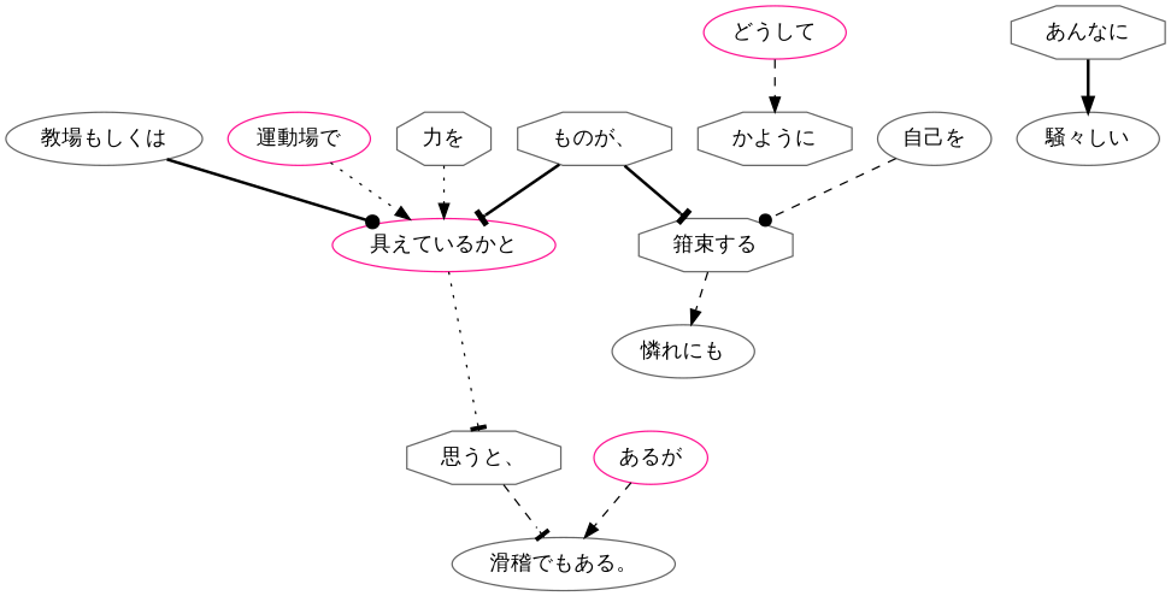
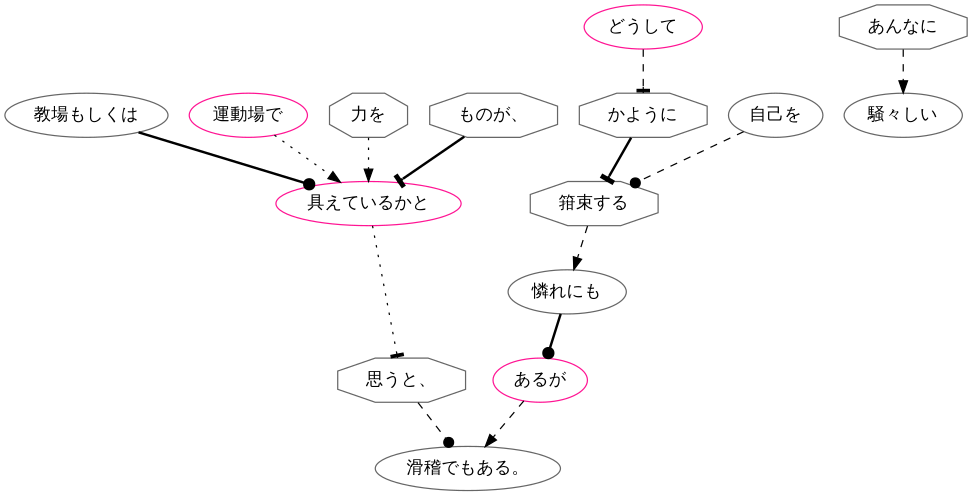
  digraph {
    node [color=gray40 shape=ellipse]
    edge [arrowhead=normal style=bold]
    n1 [label="教場もしくは"]
    n2 [color=deeppink label="具えているかと"]
    n3 [label="思うと、" shape=octagon]
    n4 [color=deeppink label="運動場で"]
    n5 [label="あんなに" shape=octagon]
    n6 [label="騒々しい"]
    n7 [label="ものが、" shape=octagon]
    n8 [color=deeppink label="どうして"]
    n9 [label="かように" shape=octagon]
    n10 [label="箝束する" shape=octagon]
    n11 [label="憐れにも"]
    n12 [label="自己を"]
    n13 [label="力を" shape=octagon]
    n14 [label="滑稽でもある。"]
    n15 [color=deeppink label="あるが"]
    n1 -> n2 [arrowhead=dot]
    n2 -> n3 [arrowhead=tee style=dotted]
-   n3 -> n14 [arrowhead=tee style=dashed]
+   n3 -> n14 [arrowhead=dot style=dashed]
    n4 -> n2 [style=dotted]
-   n5 -> n6
+   n5 -> n6 [style=dashed]
    n7 -> n2 [arrowhead=tee]
-   n8 -> n9 [style=dashed]
-   n7 -> n10 [arrowhead=tee]
+   n8 -> n9 [arrowhead=tee style=dashed]
+   n9 -> n10 [arrowhead=tee]
    n10 -> n11 [style=dashed]
+   n11 -> n15 [arrowhead=dot]
    n12 -> n10 [arrowhead=dot style=dashed]
    n13 -> n2 [style=dotted]
    n15 -> n14 [style=dashed]
  }
